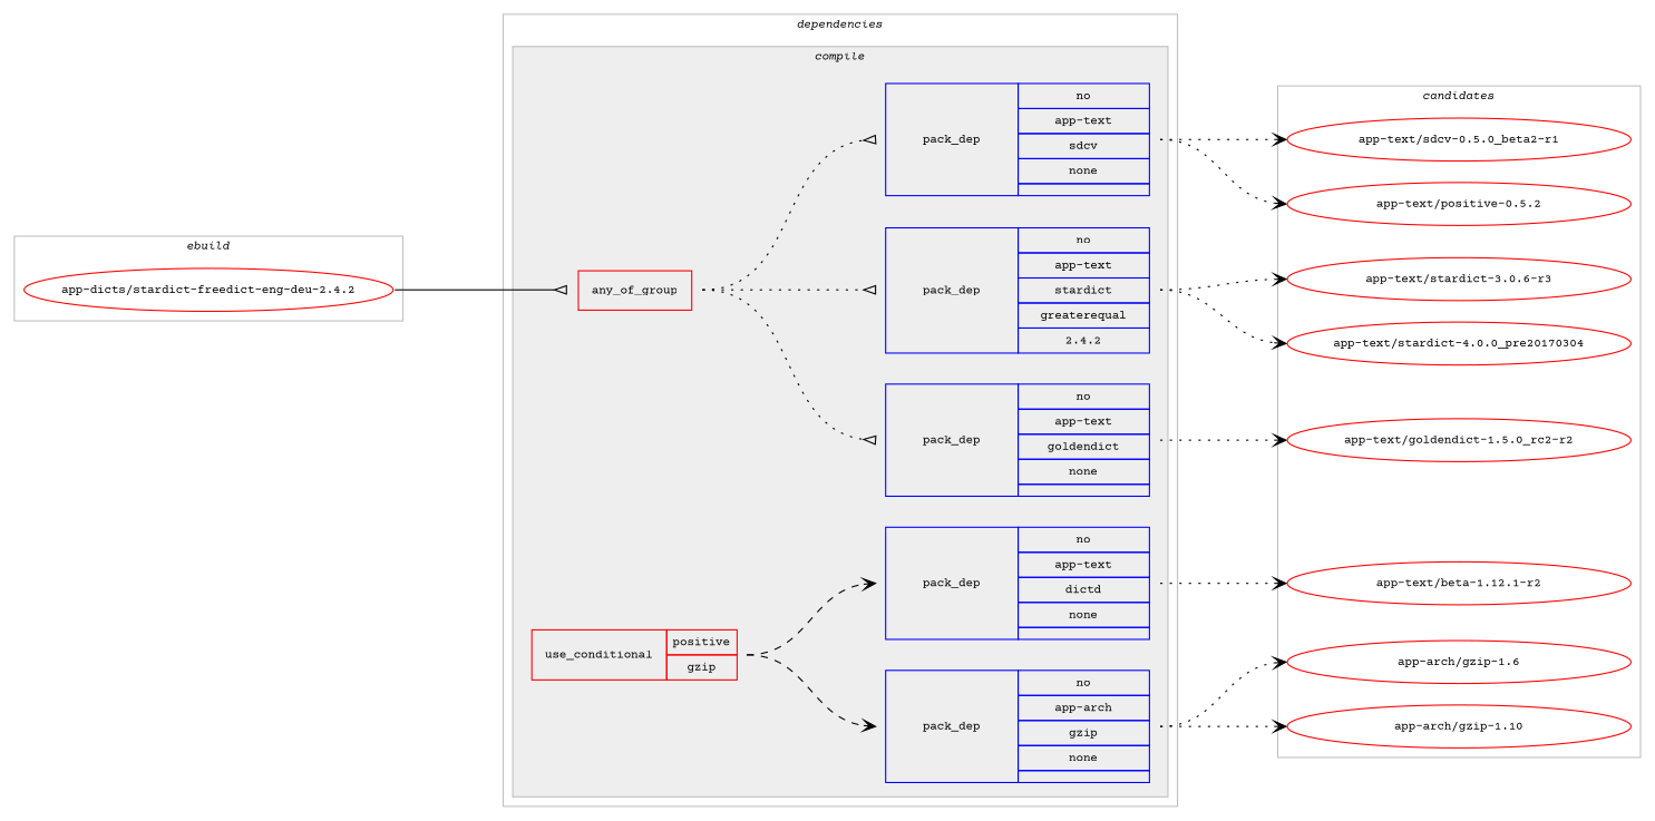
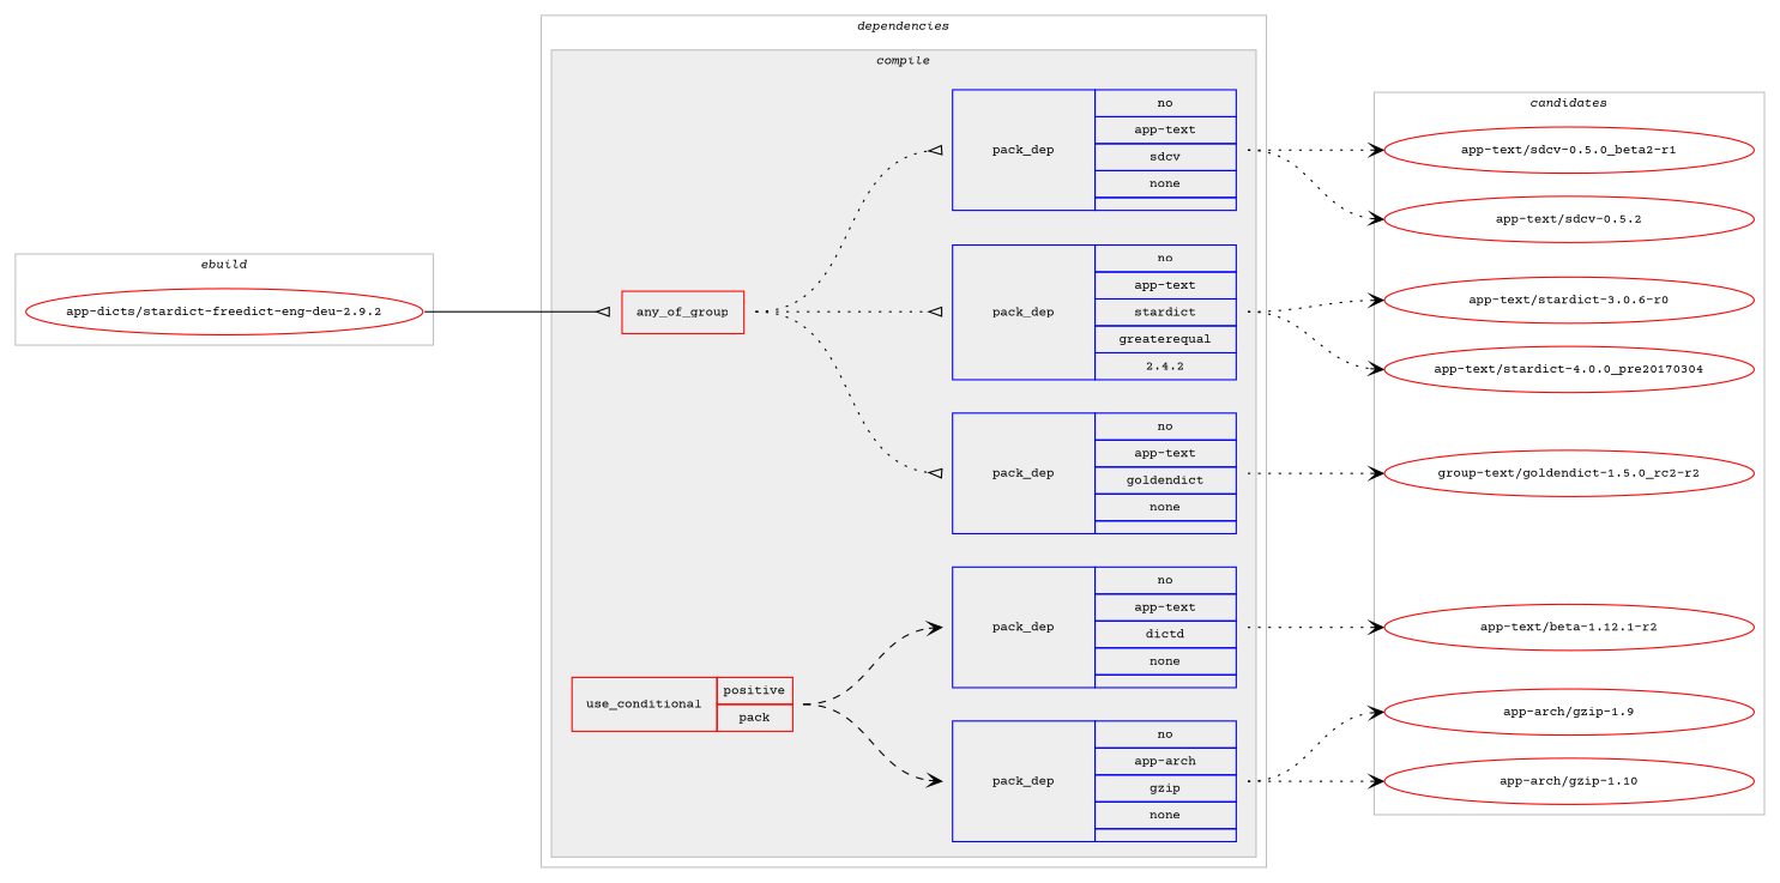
  digraph {
    compound=true
    concentrate=true
    fontname="Courier Prime"
    fontsize=10
    newrank=true
    rankdir=LR
    ranksep=1.5
    node [color=red fontname="Courier Prime" fontsize=10]
    edge [arrowhead=vee fontname="Courier Prime" headport=w style=dotted tailport=e weight=100]
-   n1 [label="app-dicts/stardict-freedict-eng-deu-2.4.2" width=4]
+   n1 [label="app-dicts/stardict-freedict-eng-deu-2.9.2" width=4]
    n2 [color=blue label=<<TABLE BORDER="0" CELLBORDER="1" CELLSPACING="0" CELLPADDING="4" WIDTH="220"><TR><TD ROWSPAN="6" CELLPADDING="30">pack_dep</TD></TR><TR><TD WIDTH="110">no</TD></TR><TR><TD>app-text</TD></TR><TR><TD>goldendict</TD></TR><TR><TD>none</TD></TR><TR><TD></TD></TR></TABLE>> shape=none]
    n3 [color=blue label=<<TABLE BORDER="0" CELLBORDER="1" CELLSPACING="0" CELLPADDING="4" WIDTH="220"><TR><TD ROWSPAN="6" CELLPADDING="30">pack_dep</TD></TR><TR><TD WIDTH="110">no</TD></TR><TR><TD>app-text</TD></TR><TR><TD>stardict</TD></TR><TR><TD>greaterequal</TD></TR><TR><TD>2.4.2</TD></TR></TABLE>> shape=none]
    n4 [color=blue label=<<TABLE BORDER="0" CELLBORDER="1" CELLSPACING="0" CELLPADDING="4" WIDTH="220"><TR><TD ROWSPAN="6" CELLPADDING="30">pack_dep</TD></TR><TR><TD WIDTH="110">no</TD></TR><TR><TD>app-text</TD></TR><TR><TD>sdcv</TD></TR><TR><TD>none</TD></TR><TR><TD></TD></TR></TABLE>> shape=none]
    n5 [label=<<TABLE BORDER="0" CELLBORDER="1" CELLSPACING="0" CELLPADDING="4"><TR><TD CELLPADDING="10">any_of_group</TD></TR></TABLE>> shape=none]
    n6 [color=blue label=<<TABLE BORDER="0" CELLBORDER="1" CELLSPACING="0" CELLPADDING="4" WIDTH="220"><TR><TD ROWSPAN="6" CELLPADDING="30">pack_dep</TD></TR><TR><TD WIDTH="110">no</TD></TR><TR><TD>app-arch</TD></TR><TR><TD>gzip</TD></TR><TR><TD>none</TD></TR><TR><TD></TD></TR></TABLE>> shape=none]
    n7 [color=blue label=<<TABLE BORDER="0" CELLBORDER="1" CELLSPACING="0" CELLPADDING="4" WIDTH="220"><TR><TD ROWSPAN="6" CELLPADDING="30">pack_dep</TD></TR><TR><TD WIDTH="110">no</TD></TR><TR><TD>app-text</TD></TR><TR><TD>dictd</TD></TR><TR><TD>none</TD></TR><TR><TD></TD></TR></TABLE>> shape=none]
-   n8 [label=<<TABLE BORDER="0" CELLBORDER="1" CELLSPACING="0" CELLPADDING="4"><TR><TD ROWSPAN="3" CELLPADDING="10">use_conditional</TD></TR><TR><TD>positive</TD></TR><TR><TD>gzip</TD></TR></TABLE>> shape=none]
-   n9 [label="app-text/stardict-3.0.6-r3" width=4]
+   n8 [label=<<TABLE BORDER="0" CELLBORDER="1" CELLSPACING="0" CELLPADDING="4"><TR><TD ROWSPAN="3" CELLPADDING="10">use_conditional</TD></TR><TR><TD>positive</TD></TR><TR><TD>pack</TD></TR></TABLE>> shape=none]
+   n9 [label="app-text/stardict-3.0.6-r0" width=4]
    n10 [label="app-text/stardict-4.0.0_pre20170304" width=4]
    n11 [label="app-text/sdcv-0.5.0_beta2-r1" width=4]
-   n12 [label="app-text/positive-0.5.2" width=4]
-   n13 [label="app-text/goldendict-1.5.0_rc2-r2" width=4]
+   n12 [label="app-text/sdcv-0.5.2" width=4]
+   n13 [label="group-text/goldendict-1.5.0_rc2-r2" width=4]
    n14 [label="app-arch/gzip-1.10" width=4]
-   n15 [label="app-arch/gzip-1.6" width=4]
+   n15 [label="app-arch/gzip-1.9" width=4]
    n16 [label="app-text/beta-1.12.1-r2" width=4]
    subgraph cluster_1 {
      color=gray
      label=<<i>ebuild</i>>
      rank=same
      n1
    }
    subgraph cluster_2 {
      color=gray
      label=<<i>dependencies</i>>
      subgraph cluster_3 {
        color=gray
        fillcolor="#eeeeee"
        label=<<i>compile</i>>
        style=filled
        subgraph sub_4 {
          color=gray
          fillcolor="#eeeeee"
          label=<<i>compile</i>>
          style=filled
          n5
          subgraph sub_5 {
            color=gray
            fillcolor="#eeeeee"
            label=<<i>compile</i>>
            style=filled
            n2
          }
          subgraph sub_6 {
            color=gray
            fillcolor="#eeeeee"
            label=<<i>compile</i>>
            style=filled
            n3
          }
          subgraph sub_7 {
            color=gray
            fillcolor="#eeeeee"
            label=<<i>compile</i>>
            style=filled
            n4
          }
        }
        subgraph sub_8 {
          color=gray
          fillcolor="#eeeeee"
          label=<<i>compile</i>>
          style=filled
          n8
          subgraph sub_9 {
            color=gray
            fillcolor="#eeeeee"
            label=<<i>compile</i>>
            style=filled
            n6
          }
          subgraph sub_10 {
            color=gray
            fillcolor="#eeeeee"
            label=<<i>compile</i>>
            style=filled
            n7
          }
        }
      }
      subgraph cluster_11 {
        color=gray
        fillcolor="#eeeeee"
        label=<<i>compile and run</i>>
        style=filled
      }
      subgraph cluster_12 {
        color=gray
        fillcolor="#eeeeee"
        label=<<i>run</i>>
        style=filled
      }
    }
    subgraph cluster_13 {
      color=gray
      label=<<i>candidates</i>>
      rank=same
      subgraph sub_14 {
        color=black
        label=<<i>candidates</i>>
        nodesep=1
        rank=same
        n9
        n10
      }
      subgraph sub_15 {
        color=black
        label=<<i>candidates</i>>
        nodesep=1
        rank=same
        n11
        n12
      }
      subgraph sub_16 {
        color=black
        label=<<i>candidates</i>>
        nodesep=1
        rank=same
        n13
      }
      subgraph sub_17 {
        color=black
        label=<<i>candidates</i>>
        nodesep=1
        rank=same
        n14
        n15
      }
      subgraph sub_18 {
        color=black
        label=<<i>candidates</i>>
        nodesep=1
        rank=same
        n16
      }
    }
    n1 -> n5 [arrowhead=oinv style=solid weight=20]
    n2 -> n13
    n3 -> n9
    n3 -> n10
    n4 -> n11
    n4 -> n12
    n5 -> n2 [arrowhead=oinv weight=20]
    n5 -> n3 [arrowhead=oinv weight=20]
    n5 -> n4 [arrowhead=oinv weight=20]
    n6 -> n14
    n6 -> n15
    n7 -> n16
    n8 -> n6 [style=dashed weight=20]
    n8 -> n7 [style=dashed weight=20]
  }
